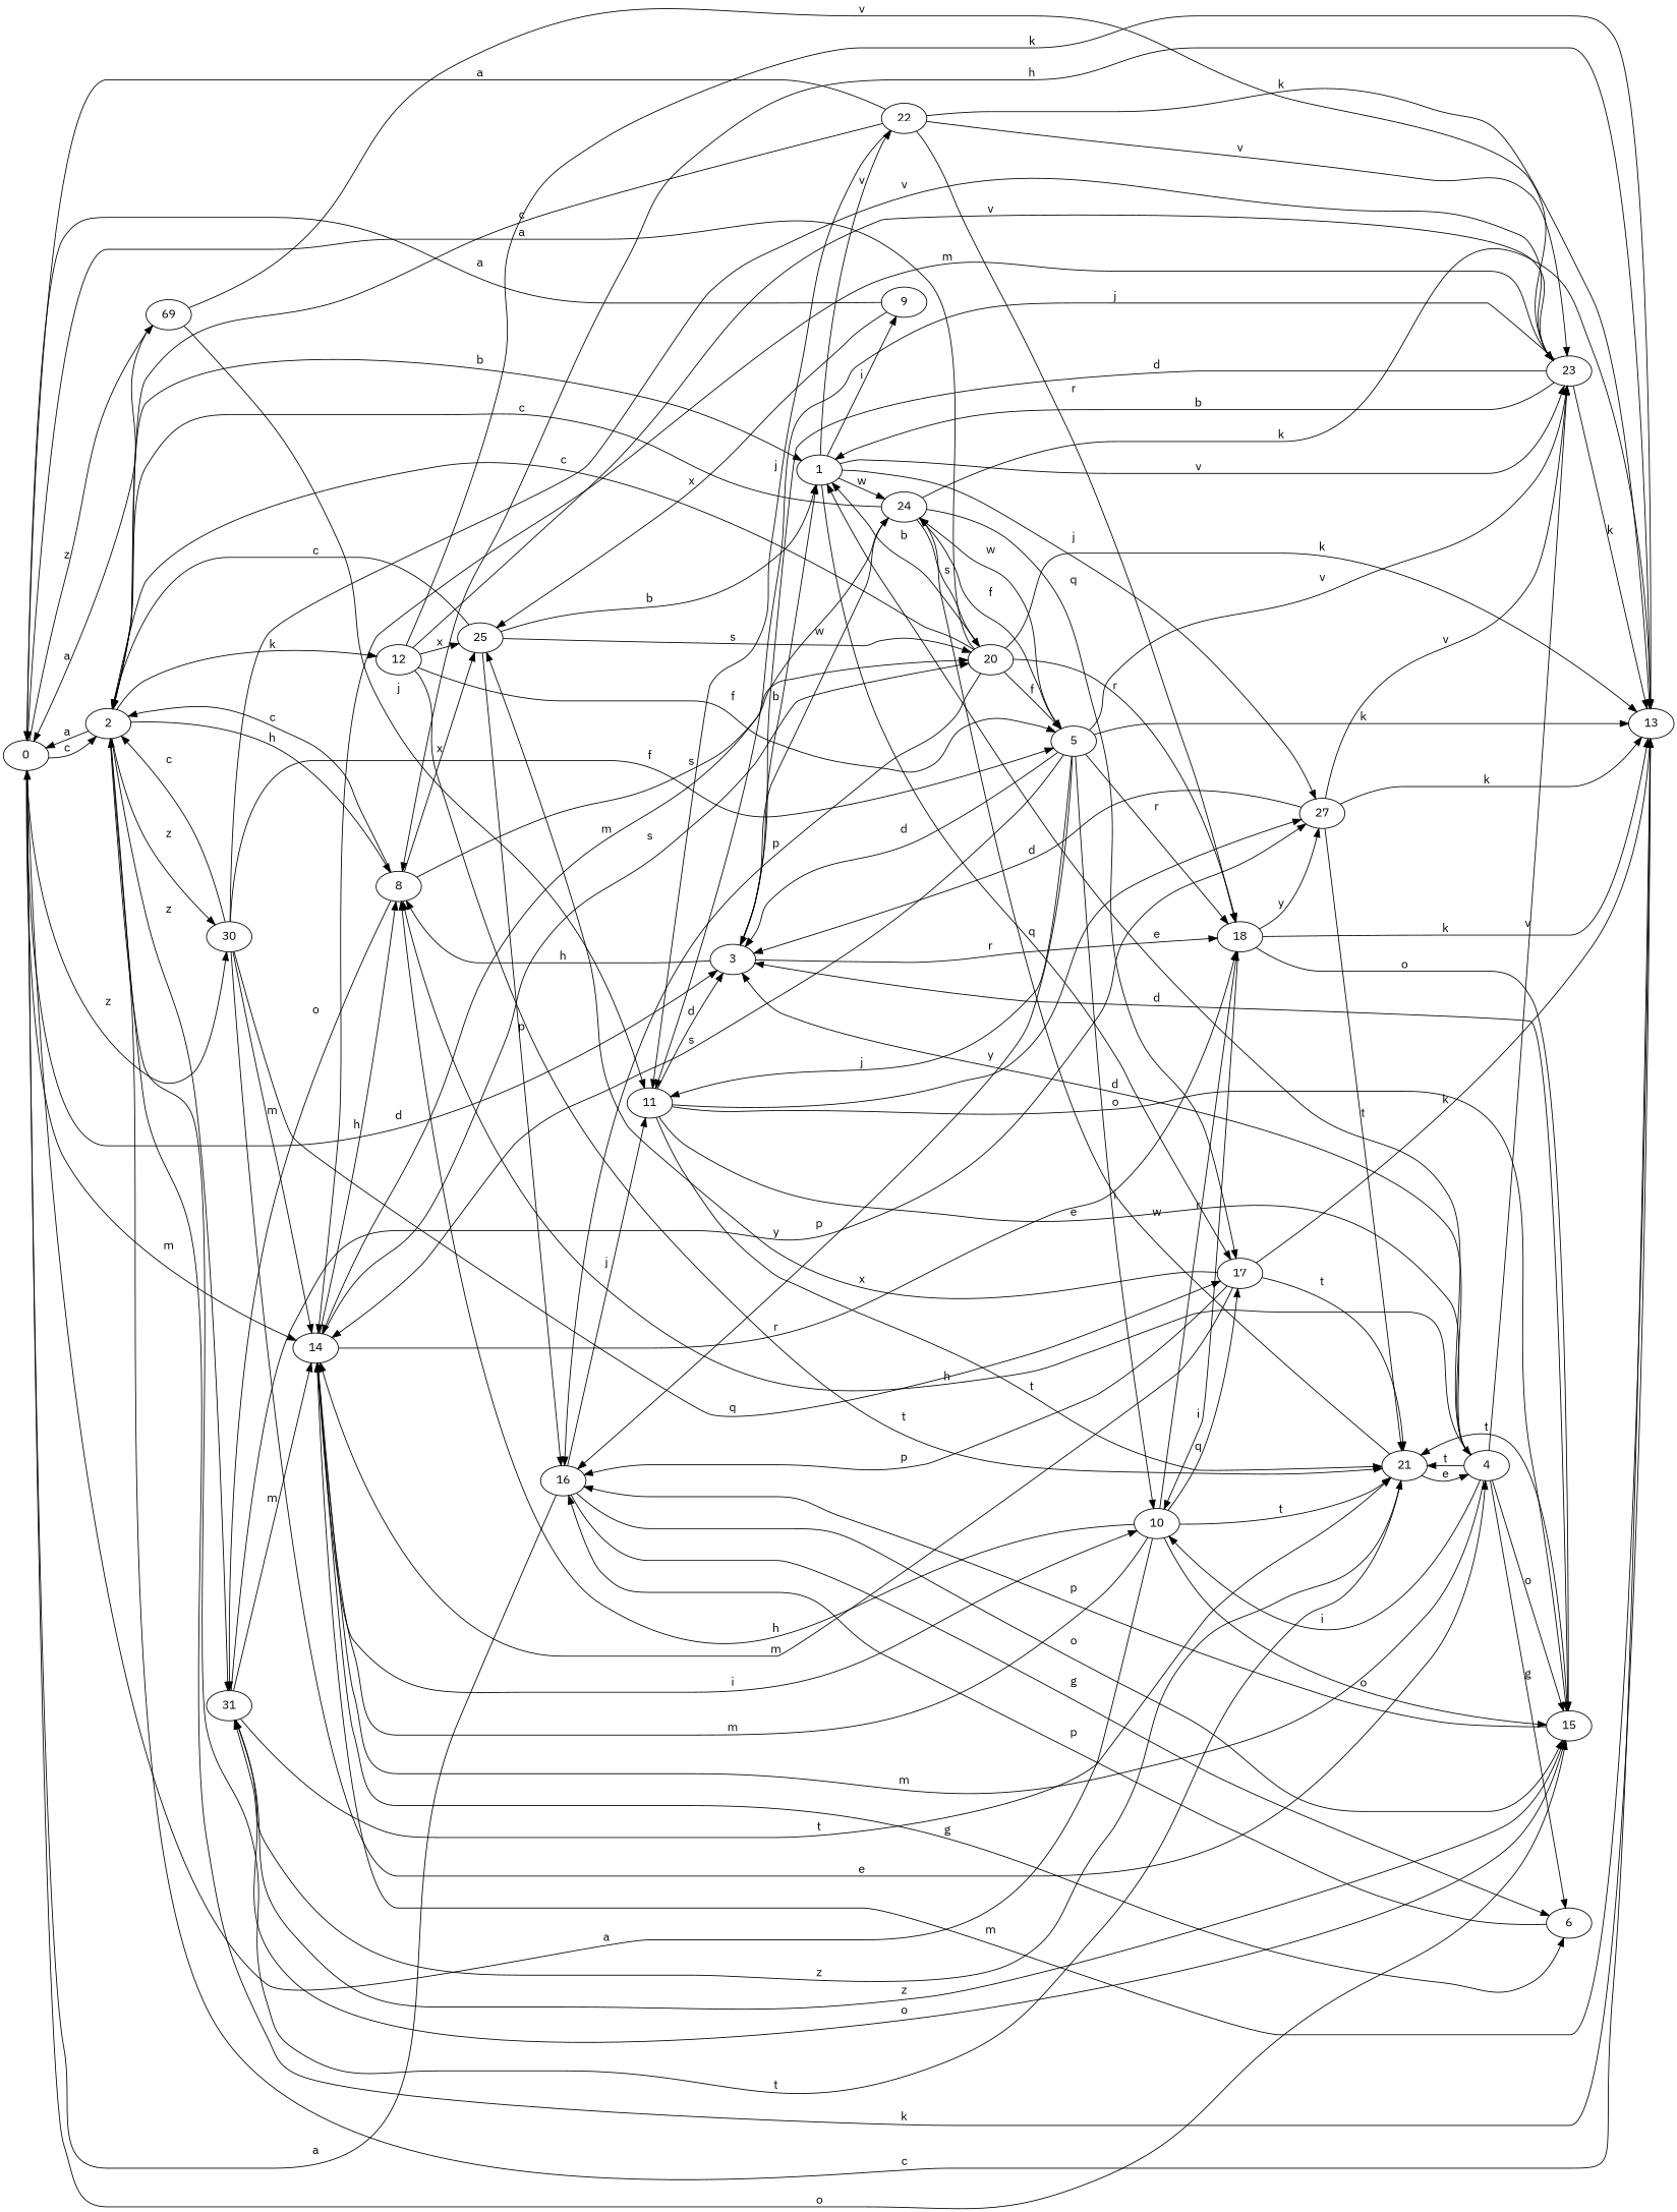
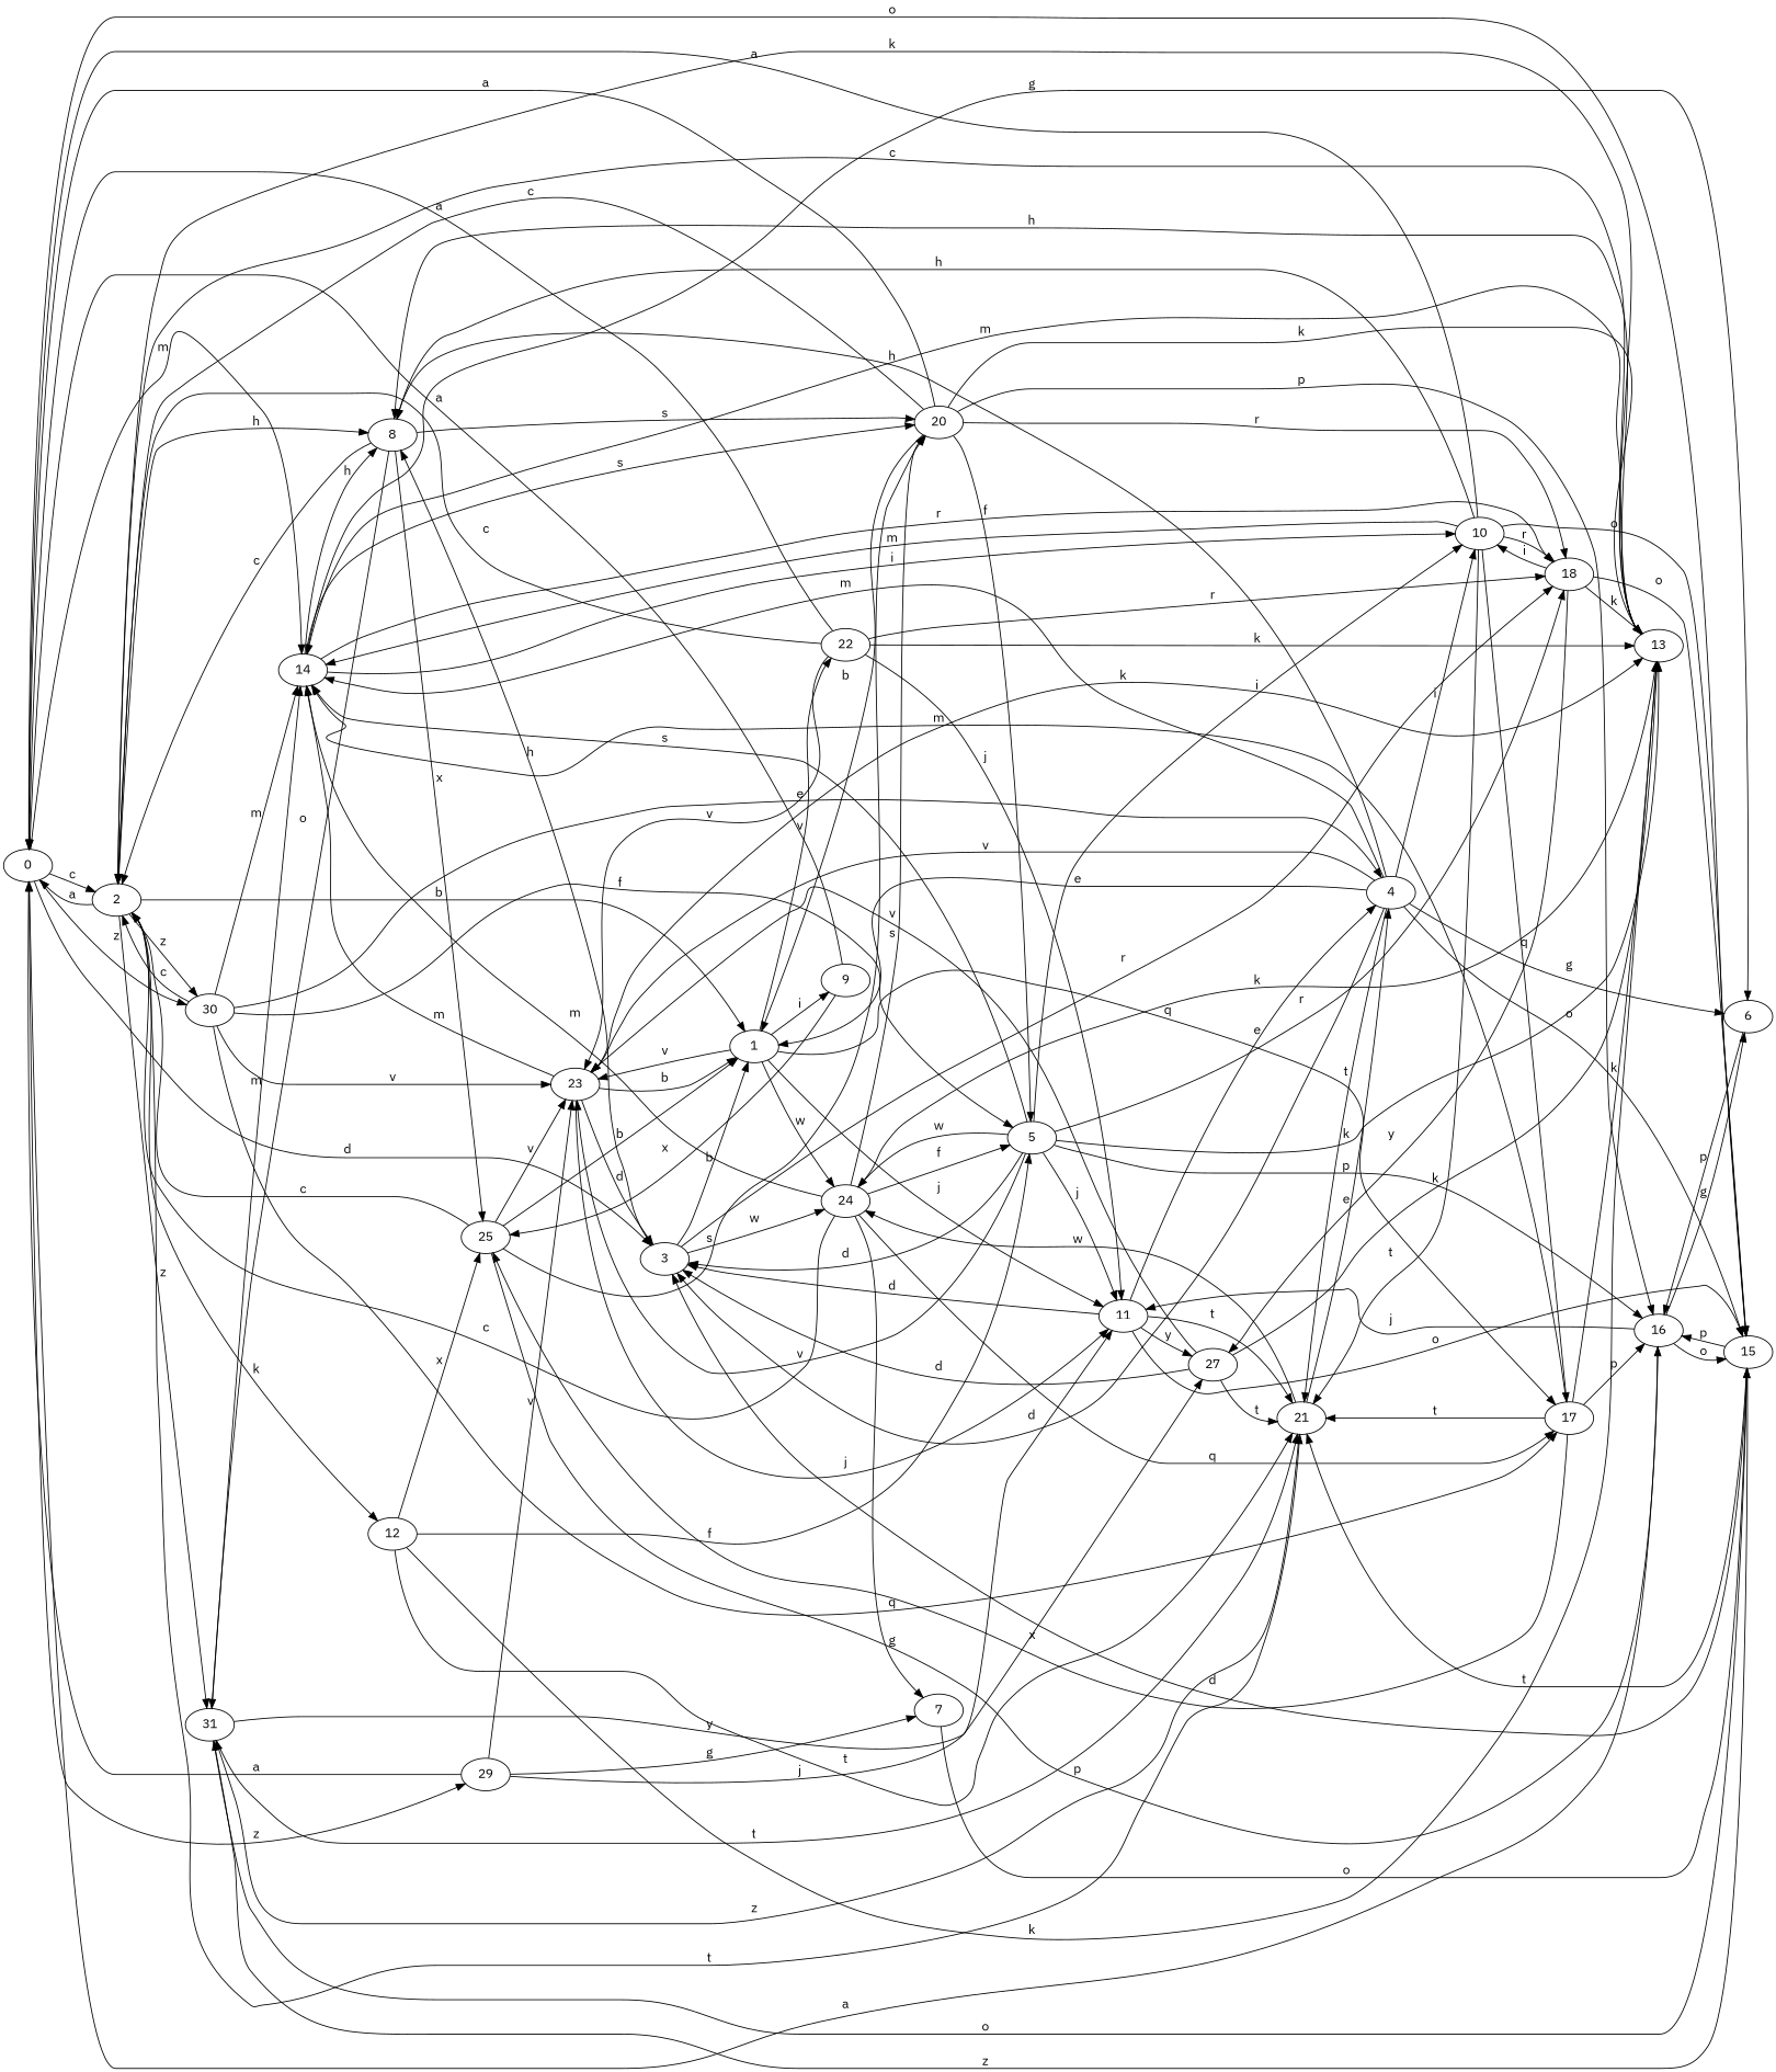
  strict digraph {
    fontname="IBM Plex Sans"
    rankdir=LR
    node [fontname="IBM Plex Sans"]
    edge [fontname="IBM Plex Sans"]
    0
    2
    3
    14
    15
-   29 [label=69]
+   29
    30
    1
    8
    12
    13
    21
    31
    24
    18
    6
    10
    20
    16
    11
    23
+   7
    4
    17
    5
    9
    22
    25
    27
    0 -> 2 [label=c]
    0 -> 3 [label=d]
    0 -> 14 [label=m]
    0 -> 15 [label=o]
    0 -> 29 [label=z]
    0 -> 30 [label=z]
    2 -> 0 [label=a]
    2 -> 30 [label=z]
    2 -> 1 [label=b]
    2 -> 8 [label=h]
    2 -> 12 [label=k]
    2 -> 13 [label=k]
    2 -> 21 [label=t]
    2 -> 31 [label=z]
    3 -> 1 [label=b]
    3 -> 8 [label=h]
    3 -> 24 [label=w]
    3 -> 18 [label=r]
    14 -> 8 [label=h]
    14 -> 18 [label=r]
    14 -> 6 [label=g]
    14 -> 10 [label=i]
    14 -> 20 [label=s]
    15 -> 3 [label=d]
    15 -> 21 [label=t]
    15 -> 31 [label=z]
    15 -> 16 [label=p]
    29 -> 0 [label=a]
    29 -> 11 [label=j]
    29 -> 23 [label=v]
+   29 -> 7 [label=g]
    30 -> 2 [label=c]
    30 -> 14 [label=m]
    30 -> 23 [label=v]
    30 -> 4 [label=e]
    30 -> 17 [label=q]
    30 -> 5 [label=f]
    1 -> 24 [label=w]
-   1 -> 27 [label=j]
+   1 -> 11 [label=j]
    1 -> 23 [label=v]
    1 -> 17 [label=q]
    1 -> 9 [label=i]
    1 -> 22 [label=v]
    8 -> 2 [label=c]
    8 -> 31 [label=o]
    8 -> 20 [label=s]
    8 -> 25 [label=x]
    12 -> 13 [label=k]
    12 -> 21 [label=t]
    12 -> 5 [label=f]
    12 -> 25 [label=x]
    13 -> 2 [label=c]
    13 -> 14 [label=m]
    13 -> 8 [label=h]
    21 -> 31 [label=z]
    21 -> 24 [label=w]
    21 -> 4 [label=e]
    31 -> 14 [label=m]
    31 -> 15 [label=o]
    31 -> 21 [label=t]
    31 -> 27 [label=y]
    24 -> 2 [label=c]
    24 -> 14 [label=m]
    24 -> 13 [label=k]
    24 -> 20 [label=s]
+   24 -> 7 [label=g]
    24 -> 17 [label=q]
    24 -> 5 [label=f]
    18 -> 15 [label=o]
    18 -> 13 [label=k]
    18 -> 10 [label=i]
    18 -> 27 [label=y]
    6 -> 16 [label=p]
    10 -> 0 [label=a]
    10 -> 14 [label=m]
    10 -> 15 [label=o]
    10 -> 8 [label=h]
    10 -> 21 [label=t]
    10 -> 18 [label=r]
    10 -> 17 [label=q]
    20 -> 0 [label=a]
    20 -> 2 [label=c]
    20 -> 1 [label=b]
    20 -> 13 [label=k]
    20 -> 18 [label=r]
    20 -> 16 [label=p]
    20 -> 5 [label=f]
    16 -> 0 [label=a]
    16 -> 15 [label=o]
    16 -> 6 [label=g]
    16 -> 11 [label=j]
    11 -> 3 [label=d]
    11 -> 15 [label=o]
    11 -> 21 [label=t]
    11 -> 4 [label=e]
    11 -> 27 [label=y]
    23 -> 3 [label=d]
    23 -> 14 [label=m]
    23 -> 1 [label=b]
    23 -> 13 [label=k]
    23 -> 11 [label=j]
+   7 -> 15 [label=o]
    4 -> 3 [label=d]
    4 -> 14 [label=m]
    4 -> 15 [label=o]
    4 -> 1 [label=e]
    4 -> 8 [label=h]
    4 -> 21 [label=t]
    4 -> 6 [label=g]
    4 -> 10 [label=i]
    4 -> 23 [label=v]
    17 -> 14 [label=m]
    17 -> 13 [label=k]
    17 -> 21 [label=t]
    17 -> 16 [label=p]
    17 -> 25 [label=x]
    5 -> 3 [label=d]
    5 -> 14 [label=s]
    5 -> 13 [label=k]
    5 -> 24 [label=w]
    5 -> 18 [label=r]
    5 -> 10 [label=i]
    5 -> 16 [label=p]
    5 -> 11 [label=j]
    5 -> 23 [label=v]
    9 -> 0 [label=a]
    9 -> 25 [label=x]
    22 -> 0 [label=a]
    22 -> 2 [label=c]
    22 -> 13 [label=k]
    22 -> 18 [label=r]
    22 -> 11 [label=j]
    22 -> 23 [label=v]
    25 -> 2 [label=c]
    25 -> 1 [label=b]
    25 -> 20 [label=s]
    25 -> 16 [label=p]
-   12 -> 23 [label=v]
+   25 -> 23 [label=v]
    27 -> 3 [label=d]
    27 -> 13 [label=k]
    27 -> 21 [label=t]
    27 -> 23 [label=v]
  }
